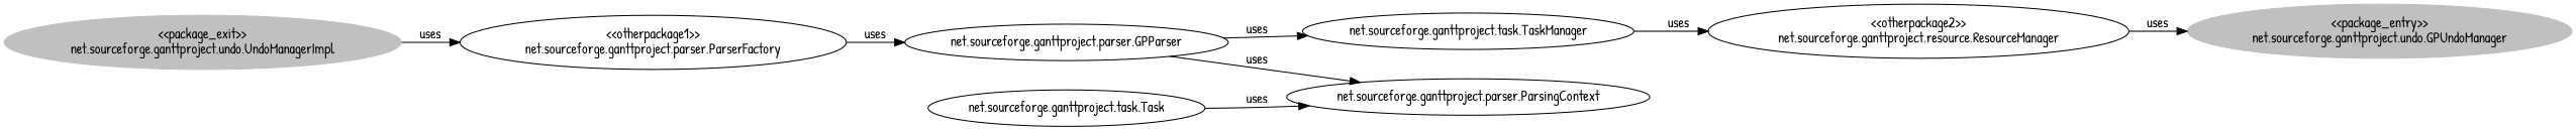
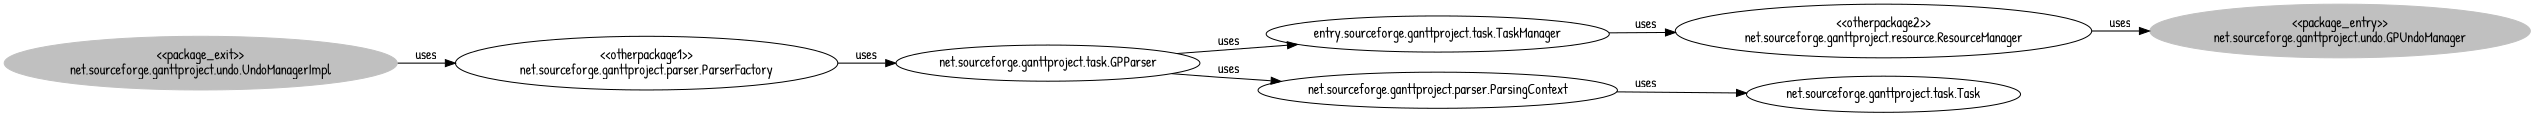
  digraph {
    fontname="Patrick Hand"
    rankdir=LR
    node [fontname="Patrick Hand"]
    edge [fontname="Patrick Hand"]
    n1 [color=grey label="<<package_exit>>\nnet.sourceforge.ganttproject.undo.UndoManagerImpl" style=filled]
    n2 [label="<<otherpackage1>>\nnet.sourceforge.ganttproject.parser.ParserFactory"]
-   n3 [label="net.sourceforge.ganttproject.parser.GPParser"]
+   n3 [label="net.sourceforge.ganttproject.task.GPParser"]
    n4 [color=grey label="<<package_entry>>\nnet.sourceforge.ganttproject.undo.GPUndoManager" style=filled]
-   n5 [label="net.sourceforge.ganttproject.task.TaskManager"]
+   n5 [label="entry.sourceforge.ganttproject.task.TaskManager"]
    n6 [label="net.sourceforge.ganttproject.parser.ParsingContext"]
    n7 [label="<<otherpackage2>>\nnet.sourceforge.ganttproject.resource.ResourceManager"]
    n8 [label="net.sourceforge.ganttproject.task.Task"]
    n1 -> n2 [label=uses]
    n2 -> n3 [label=uses]
    n3 -> n5 [label=uses]
    n3 -> n6 [label=uses]
    n5 -> n7 [label=uses]
-   n8 -> n6 [label=uses]
+   n6 -> n8 [label=uses]
    n7 -> n4 [label=uses]
  }
